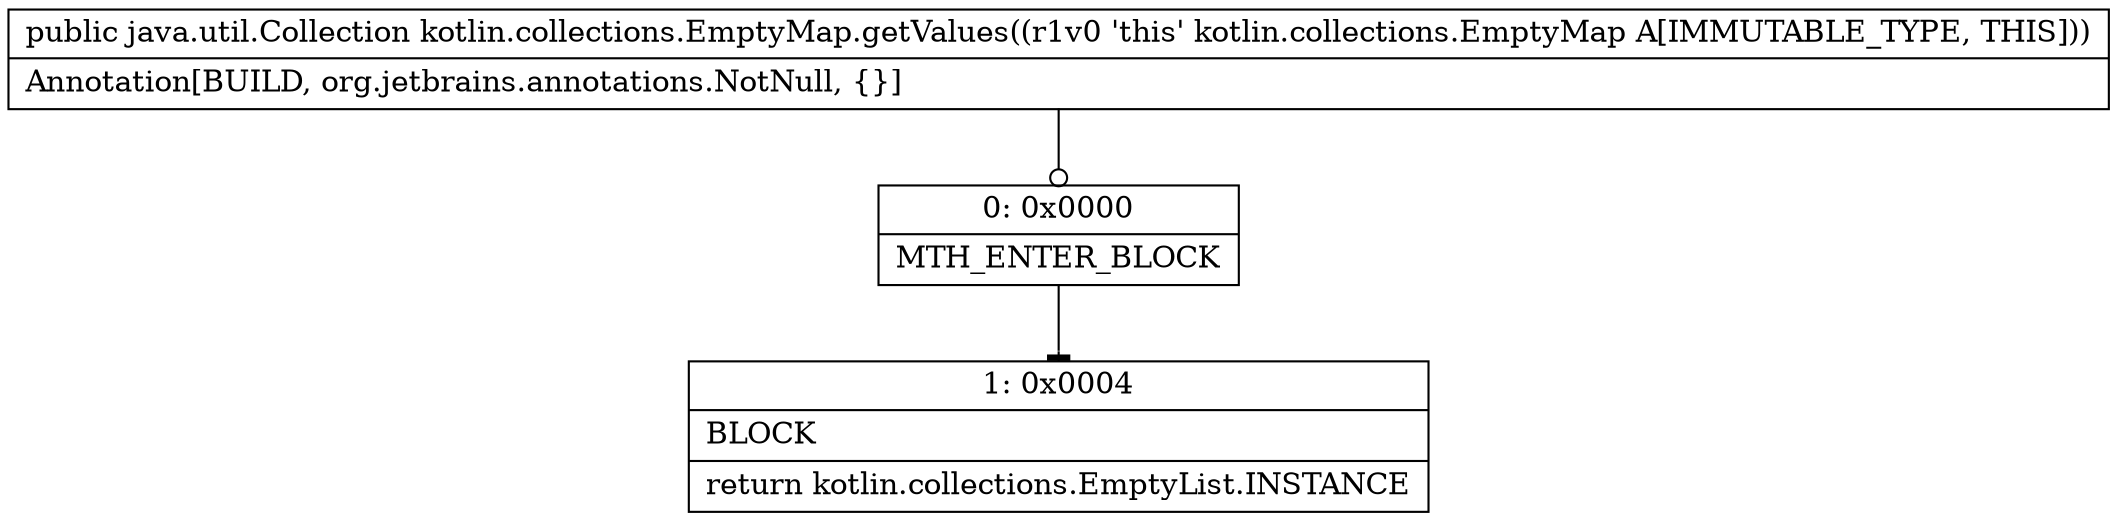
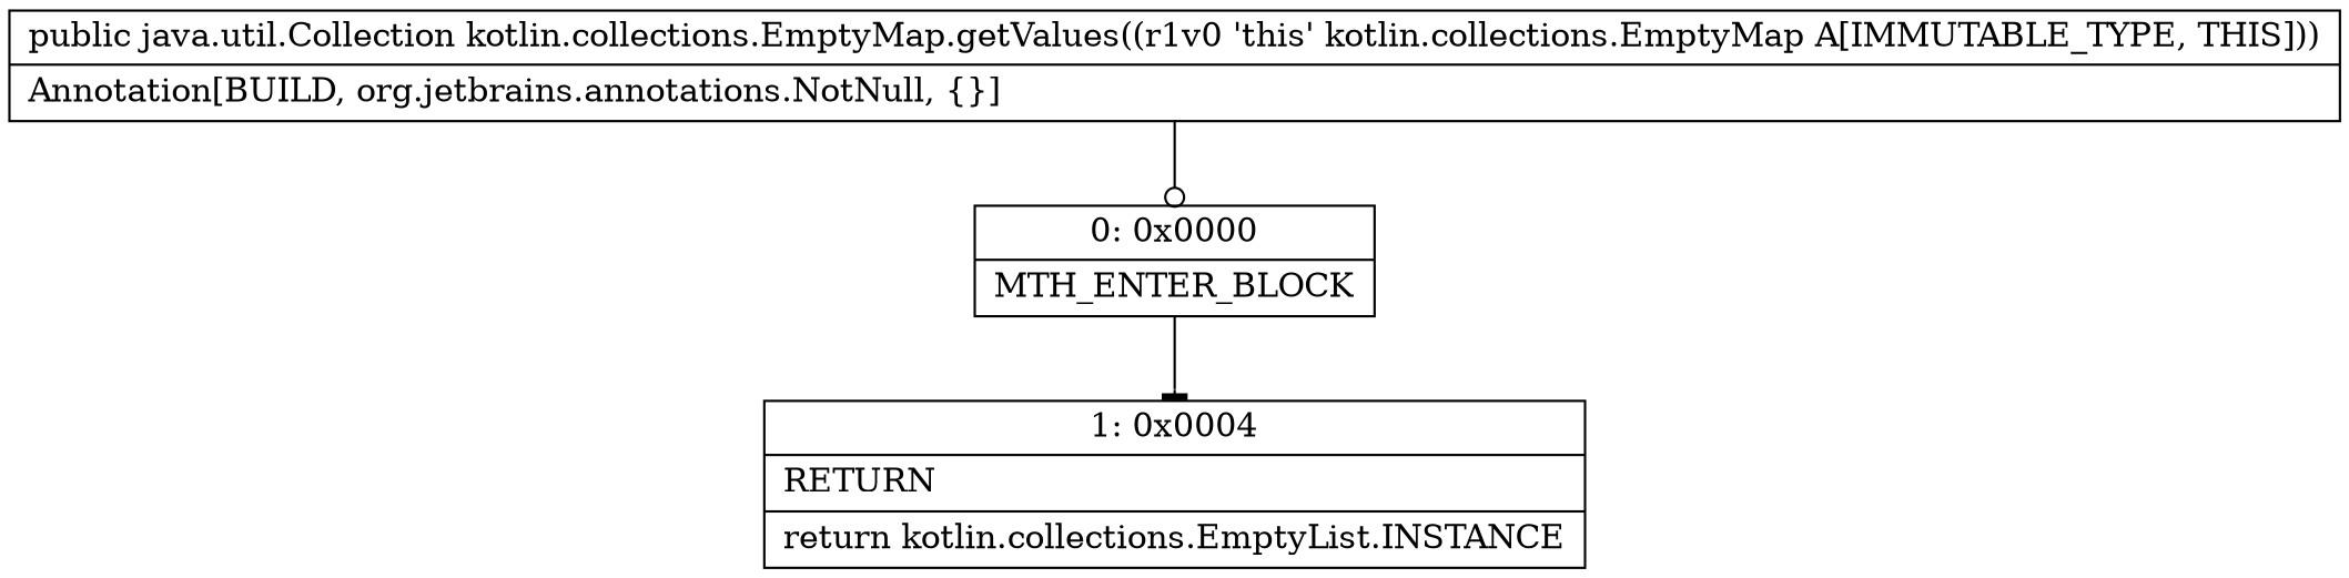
  digraph {
    node [shape=record]
    n1 [label="{0\:\ 0x0000|MTH_ENTER_BLOCK\l}"]
-   n2 [label="{1\:\ 0x0004|BLOCK\l|return kotlin.collections.EmptyList.INSTANCE\l}"]
+   n2 [label="{1\:\ 0x0004|RETURN\l|return kotlin.collections.EmptyList.INSTANCE\l}"]
    n3 [label="{public java.util.Collection kotlin.collections.EmptyMap.getValues((r1v0 'this' kotlin.collections.EmptyMap A[IMMUTABLE_TYPE, THIS]))  | Annotation[BUILD, org.jetbrains.annotations.NotNull, \{\}]\l}"]
    n1 -> n2 [arrowhead=tee]
    n3 -> n1 [arrowhead=odot]
  }
